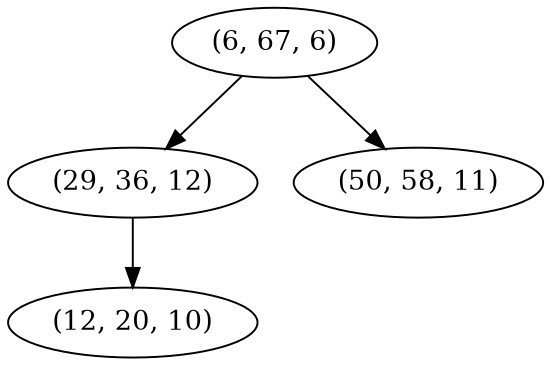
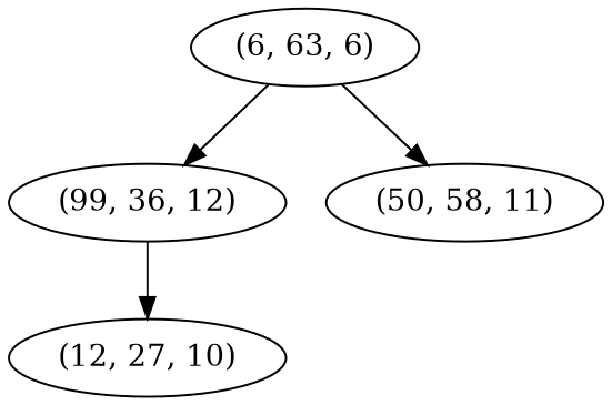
  digraph {
-   "(6, 63, 6)" [label="(6, 67, 6)"]
-   "(29, 36, 12)"
+   "(6, 63, 6)"
+   "(29, 36, 12)" [label="(99, 36, 12)"]
    "(50, 58, 11)"
-   "(12, 20, 10)"
+   "(12, 20, 10)" [label="(12, 27, 10)"]
    "(6, 63, 6)" -> "(29, 36, 12)"
    "(6, 63, 6)" -> "(50, 58, 11)"
    "(29, 36, 12)" -> "(12, 20, 10)"
  }
